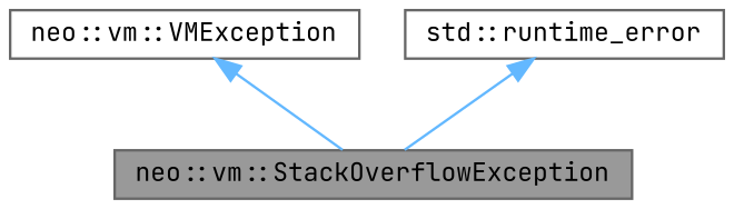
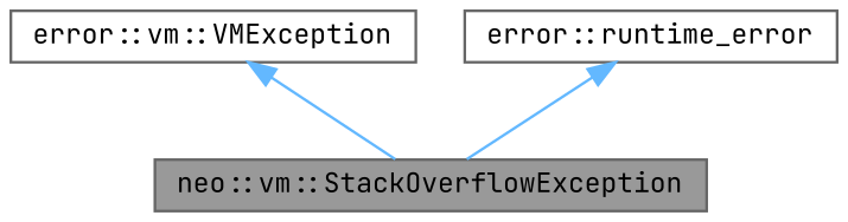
  digraph {
    fontname="JetBrains Mono"
    node [color=gray40 fillcolor=white fontname="JetBrains Mono" fontsize=10 shape=box style=filled]
    edge [color=steelblue1 dir=back fontname="JetBrains Mono" fontsize=10 labelfontname=Helvetica labelfontsize=10 style=solid]
    n1 [fillcolor=grey60 fontcolor=black height=0.2 label="neo::vm::StackOverflowException" width=0.4]
-   n2 [height=0.2 label="neo::vm::VMException" width=0.4]
-   n3 [height=0.2 label="std::runtime_error" width=0.4]
+   n2 [height=0.2 label="error::vm::VMException" width=0.4]
+   n3 [height=0.2 label="error::runtime_error" width=0.4]
    n2 -> n1
    n3 -> n1
  }
